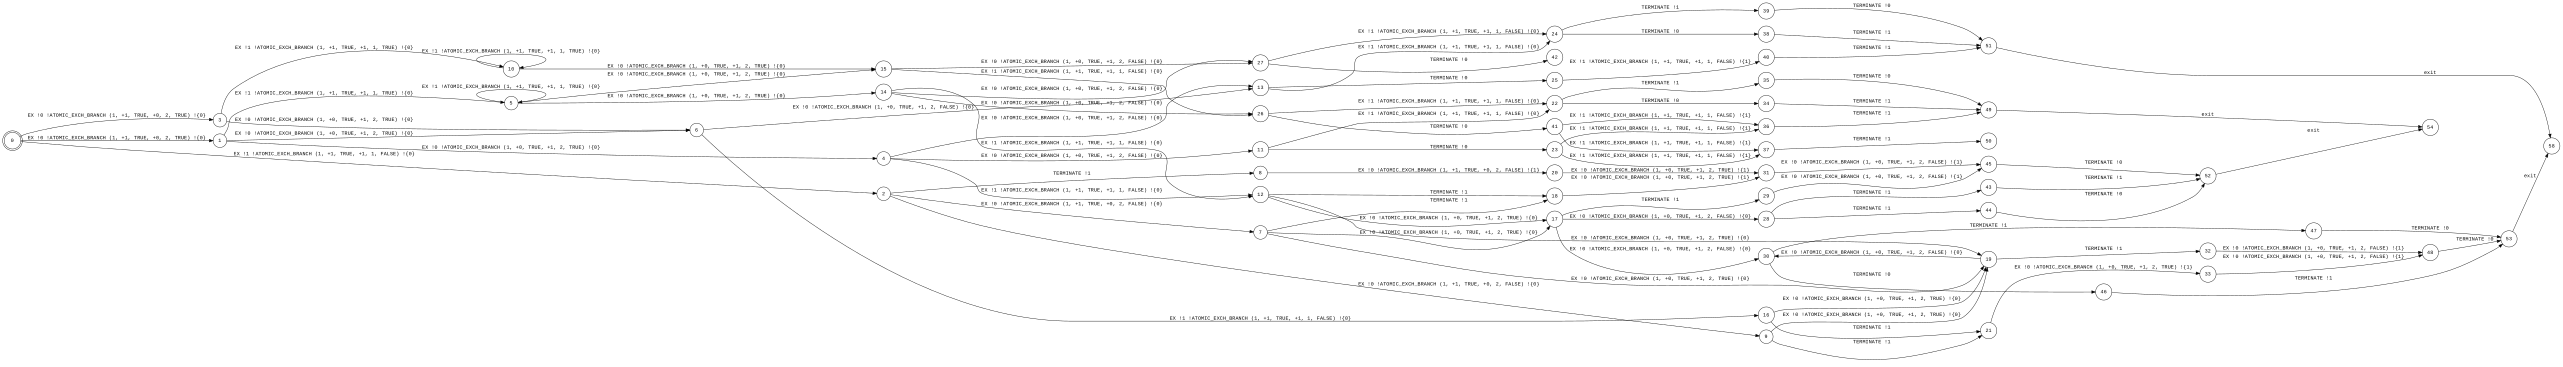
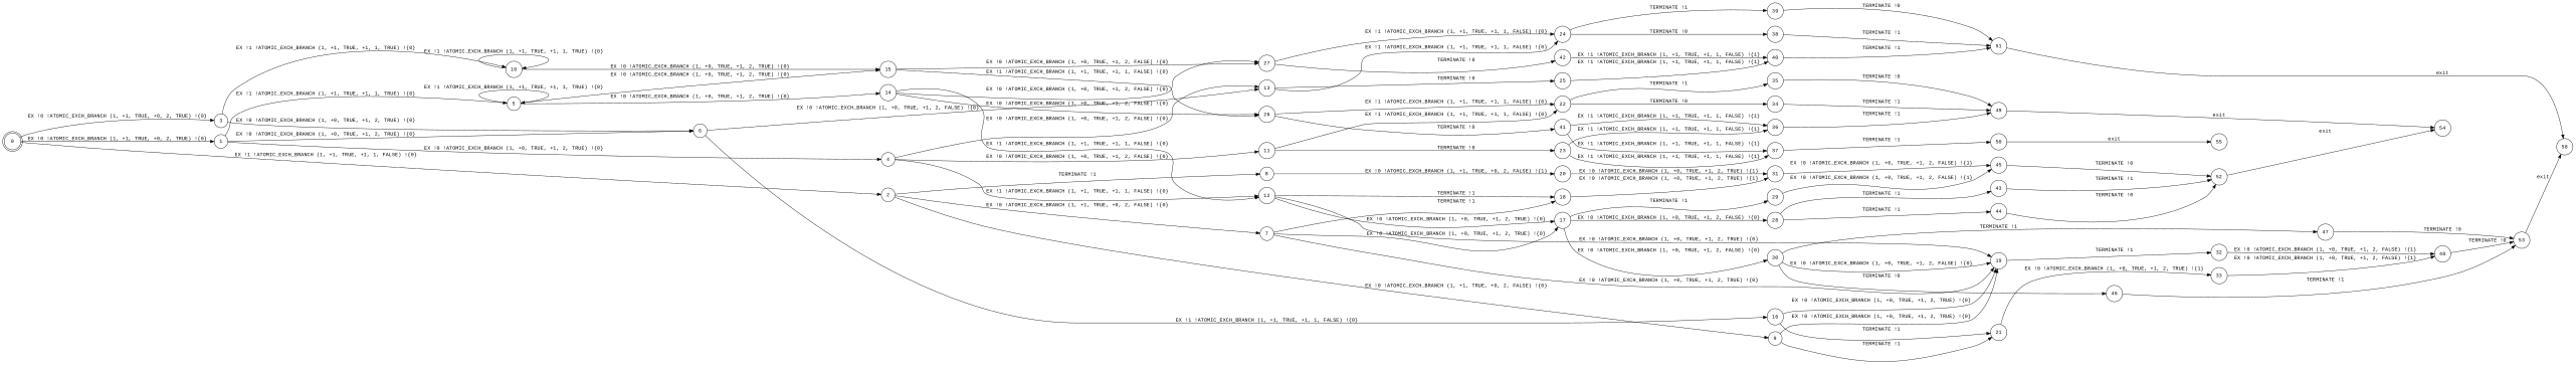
  digraph {
    fontname="Liberation Mono"
    rankdir=LR
    node [fontname="Liberation Mono" shape=circle]
    edge [fontname="Liberation Mono"]
    0 [peripheries=2]
    1
    2
    3
    4
    5
    6
    7
    8
    9
    10
    11
    12
    13
    14
    15
    16
    17
    18
    19
    20
    21
    22
    23
    24
    25
    26
    27
    28
    29
    30
    31
    32
    33
    34
    35
    36
    37
    38
    39
    40
    41
    42
    43
    44
    45
    46
    47
    48
    49
    50
    51
    52
    53
    54
+   55
    n57 [label=58]
    0 -> 1 [label="EX !0 !ATOMIC_EXCH_BRANCH (1, +1, TRUE, +0, 2, TRUE) !{0}"]
    0 -> 2 [label="EX !1 !ATOMIC_EXCH_BRANCH (1, +1, TRUE, +1, 1, FALSE) !{0}"]
    0 -> 3 [label="EX !0 !ATOMIC_EXCH_BRANCH (1, +1, TRUE, +0, 2, TRUE) !{0}"]
    1 -> 4 [label="EX !0 !ATOMIC_EXCH_BRANCH (1, +0, TRUE, +1, 2, TRUE) !{0}"]
    1 -> 5 [label="EX !1 !ATOMIC_EXCH_BRANCH (1, +1, TRUE, +1, 1, TRUE) !{0}"]
    1 -> 6 [label="EX !0 !ATOMIC_EXCH_BRANCH (1, +0, TRUE, +1, 2, TRUE) !{0}"]
    2 -> 7 [label="EX !0 !ATOMIC_EXCH_BRANCH (1, +1, TRUE, +0, 2, FALSE) !{0}"]
    2 -> 8 [label="TERMINATE !1"]
    2 -> 9 [label="EX !0 !ATOMIC_EXCH_BRANCH (1, +1, TRUE, +0, 2, FALSE) !{0}"]
    3 -> 6 [label="EX !0 !ATOMIC_EXCH_BRANCH (1, +0, TRUE, +1, 2, TRUE) !{0}"]
    3 -> 10 [label="EX !1 !ATOMIC_EXCH_BRANCH (1, +1, TRUE, +1, 1, TRUE) !{0}"]
    4 -> 11 [label="EX !0 !ATOMIC_EXCH_BRANCH (1, +0, TRUE, +1, 2, FALSE) !{0}"]
    4 -> 12 [label="EX !1 !ATOMIC_EXCH_BRANCH (1, +1, TRUE, +1, 1, FALSE) !{0}"]
    4 -> 13 [label="EX !0 !ATOMIC_EXCH_BRANCH (1, +0, TRUE, +1, 2, FALSE) !{0}"]
    5 -> 5 [label="EX !1 !ATOMIC_EXCH_BRANCH (1, +1, TRUE, +1, 1, TRUE) !{0}"]
    5 -> 14 [label="EX !0 !ATOMIC_EXCH_BRANCH (1, +0, TRUE, +1, 2, TRUE) !{0}"]
    5 -> 15 [label="EX !0 !ATOMIC_EXCH_BRANCH (1, +0, TRUE, +1, 2, TRUE) !{0}"]
    6 -> 13 [label="EX !0 !ATOMIC_EXCH_BRANCH (1, +0, TRUE, +1, 2, FALSE) !{0}"]
    6 -> 16 [label="EX !1 !ATOMIC_EXCH_BRANCH (1, +1, TRUE, +1, 1, FALSE) !{0}"]
    7 -> 17 [label="EX !0 !ATOMIC_EXCH_BRANCH (1, +0, TRUE, +1, 2, TRUE) !{0}"]
    7 -> 18 [label="TERMINATE !1"]
    7 -> 19 [label="EX !0 !ATOMIC_EXCH_BRANCH (1, +0, TRUE, +1, 2, TRUE) !{0}"]
    8 -> 20 [label="EX !0 !ATOMIC_EXCH_BRANCH (1, +1, TRUE, +0, 2, FALSE) !{1}"]
    9 -> 19 [label="EX !0 !ATOMIC_EXCH_BRANCH (1, +0, TRUE, +1, 2, TRUE) !{0}"]
    9 -> 21 [label="TERMINATE !1"]
    10 -> 10 [label="EX !1 !ATOMIC_EXCH_BRANCH (1, +1, TRUE, +1, 1, TRUE) !{0}"]
    10 -> 15 [label="EX !0 !ATOMIC_EXCH_BRANCH (1, +0, TRUE, +1, 2, TRUE) !{0}"]
    11 -> 22 [label="EX !1 !ATOMIC_EXCH_BRANCH (1, +1, TRUE, +1, 1, FALSE) !{0}"]
    11 -> 23 [label="TERMINATE !0"]
    12 -> 17 [label="EX !0 !ATOMIC_EXCH_BRANCH (1, +0, TRUE, +1, 2, TRUE) !{0}"]
    12 -> 18 [label="TERMINATE !1"]
    12 -> 19 [label="EX !0 !ATOMIC_EXCH_BRANCH (1, +0, TRUE, +1, 2, TRUE) !{0}"]
    13 -> 24 [label="EX !1 !ATOMIC_EXCH_BRANCH (1, +1, TRUE, +1, 1, FALSE) !{0}"]
    13 -> 25 [label="TERMINATE !0"]
    14 -> 12 [label="EX !1 !ATOMIC_EXCH_BRANCH (1, +1, TRUE, +1, 1, FALSE) !{0}"]
    14 -> 26 [label="EX !0 !ATOMIC_EXCH_BRANCH (1, +0, TRUE, +1, 2, FALSE) !{0}"]
    14 -> 27 [label="EX !0 !ATOMIC_EXCH_BRANCH (1, +0, TRUE, +1, 2, FALSE) !{0}"]
    15 -> 26 [label="EX !1 !ATOMIC_EXCH_BRANCH (1, +1, TRUE, +1, 1, FALSE) !{0}"]
    15 -> 27 [label="EX !0 !ATOMIC_EXCH_BRANCH (1, +0, TRUE, +1, 2, FALSE) !{0}"]
    16 -> 19 [label="EX !0 !ATOMIC_EXCH_BRANCH (1, +0, TRUE, +1, 2, TRUE) !{0}"]
    16 -> 21 [label="TERMINATE !1"]
    17 -> 28 [label="EX !0 !ATOMIC_EXCH_BRANCH (1, +0, TRUE, +1, 2, FALSE) !{0}"]
    17 -> 29 [label="TERMINATE !1"]
    17 -> 30 [label="EX !0 !ATOMIC_EXCH_BRANCH (1, +0, TRUE, +1, 2, FALSE) !{0}"]
    18 -> 31 [label="EX !0 !ATOMIC_EXCH_BRANCH (1, +0, TRUE, +1, 2, TRUE) !{1}"]
-   19 -> 30 [label="EX !0 !ATOMIC_EXCH_BRANCH (1, +0, TRUE, +1, 2, FALSE) !{0}"]
+   30 -> 19 [label="EX !0 !ATOMIC_EXCH_BRANCH (1, +0, TRUE, +1, 2, FALSE) !{0}"]
    19 -> 32 [label="TERMINATE !1"]
    20 -> 31 [label="EX !0 !ATOMIC_EXCH_BRANCH (1, +0, TRUE, +1, 2, TRUE) !{1}"]
    21 -> 33 [label="EX !0 !ATOMIC_EXCH_BRANCH (1, +0, TRUE, +1, 2, TRUE) !{1}"]
    22 -> 34 [label="TERMINATE !0"]
    22 -> 35 [label="TERMINATE !1"]
    23 -> 36 [label="EX !1 !ATOMIC_EXCH_BRANCH (1, +1, TRUE, +1, 1, FALSE) !{1}"]
    23 -> 37 [label="EX !1 !ATOMIC_EXCH_BRANCH (1, +1, TRUE, +1, 1, FALSE) !{1}"]
    24 -> 38 [label="TERMINATE !0"]
    24 -> 39 [label="TERMINATE !1"]
    25 -> 40 [label="EX !1 !ATOMIC_EXCH_BRANCH (1, +1, TRUE, +1, 1, FALSE) !{1}"]
    26 -> 22 [label="EX !1 !ATOMIC_EXCH_BRANCH (1, +1, TRUE, +1, 1, FALSE) !{0}"]
    26 -> 41 [label="TERMINATE !0"]
    27 -> 24 [label="EX !1 !ATOMIC_EXCH_BRANCH (1, +1, TRUE, +1, 1, FALSE) !{0}"]
    27 -> 42 [label="TERMINATE !0"]
    28 -> 43 [label="TERMINATE !1"]
    28 -> 44 [label="TERMINATE !1"]
    29 -> 45 [label="EX !0 !ATOMIC_EXCH_BRANCH (1, +0, TRUE, +1, 2, FALSE) !{1}"]
    30 -> 46 [label="TERMINATE !0"]
    30 -> 47 [label="TERMINATE !1"]
    31 -> 45 [label="EX !0 !ATOMIC_EXCH_BRANCH (1, +0, TRUE, +1, 2, FALSE) !{1}"]
    32 -> 48 [label="EX !0 !ATOMIC_EXCH_BRANCH (1, +0, TRUE, +1, 2, FALSE) !{1}"]
    33 -> 48 [label="EX !0 !ATOMIC_EXCH_BRANCH (1, +0, TRUE, +1, 2, FALSE) !{1}"]
    34 -> 49 [label="TERMINATE !1"]
    35 -> 49 [label="TERMINATE !0"]
    36 -> 49 [label="TERMINATE !1"]
    37 -> 50 [label="TERMINATE !1"]
    38 -> 51 [label="TERMINATE !1"]
    39 -> 51 [label="TERMINATE !0"]
    40 -> 51 [label="TERMINATE !1"]
    41 -> 36 [label="EX !1 !ATOMIC_EXCH_BRANCH (1, +1, TRUE, +1, 1, FALSE) !{1}"]
    41 -> 37 [label="EX !1 !ATOMIC_EXCH_BRANCH (1, +1, TRUE, +1, 1, FALSE) !{1}"]
+   42 -> 40 [label="EX !1 !ATOMIC_EXCH_BRANCH (1, +1, TRUE, +1, 1, FALSE) !{1}"]
    43 -> 52 [label="TERMINATE !1"]
    44 -> 52 [label="TERMINATE !0"]
    45 -> 52 [label="TERMINATE !0"]
    46 -> 53 [label="TERMINATE !1"]
    47 -> 53 [label="TERMINATE !0"]
    48 -> 53 [label="TERMINATE !0"]
    49 -> 54 [label=exit]
+   50 -> 55 [label=exit]
    51 -> n57 [label=exit]
    52 -> 54 [label=exit]
    53 -> n57 [label=exit]
  }
